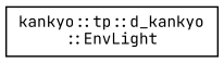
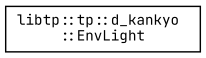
  digraph {
    rankdir=LR
    fontname="JetBrains Mono"
-   n1 [color=black fillcolor=white fontname="JetBrains Mono" fontsize=10 height=0.2 label="kankyo::tp::d_kankyo\l::EnvLight" shape=record style=filled width=0.4]
+   n1 [color=black fillcolor=white fontname="JetBrains Mono" fontsize=10 height=0.2 label="libtp::tp::d_kankyo\l::EnvLight" shape=record style=filled width=0.4]
  }
